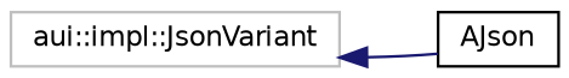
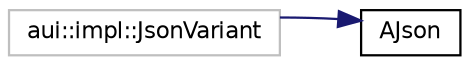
  digraph {
    rankdir=LR
    node [fillcolor=white fontname=Helvetica fontsize=10 shape=record style=filled]
    n1 [color=grey75 height=0.2 label="aui::impl::JsonVariant" width=0.4]
    n2 [color=black height=0.2 label=AJson width=0.4]
-   n1 -> n2 [color=midnightblue dir=back fontname=Helvetica fontsize=10 labelfontname=Helvetica labelfontsize=10 style=solid]
+   n2 -> n1 [color=midnightblue dir=back fontname=Helvetica fontsize=10 labelfontname=Helvetica labelfontsize=10 style=solid]
  }
